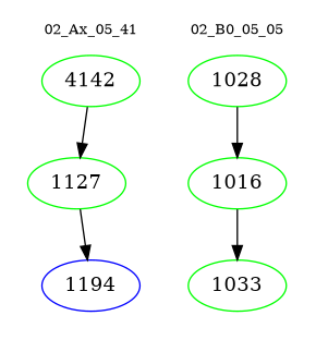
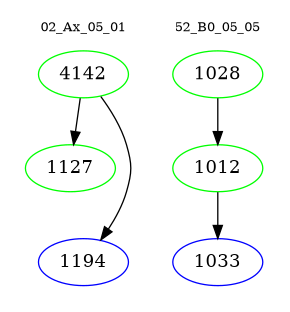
  digraph {
    node [color=green]
    edge [color=black]
    n1 [label=4142]
    n2 [label=1127]
    n3 [color=blue label=1194]
-   n4 [label=1016]
+   n4 [label=1012]
    n5 [label=1028]
-   n6 [label=1033]
+   n6 [color=blue label=1033]
    subgraph cluster_1 {
      color=white
      fontsize=10
-     label="02_Ax_05_41"
+     label="02_Ax_05_01"
      n1
      n2
      n3
    }
    subgraph cluster_2 {
      color=white
      fontsize=10
-     label="02_B0_05_05"
+     label="52_B0_05_05"
      n4
      n5
      n6
    }
    n1 -> n2
-   n2 -> n3
+   n1 -> n3
    n4 -> n6
    n5 -> n4
  }
